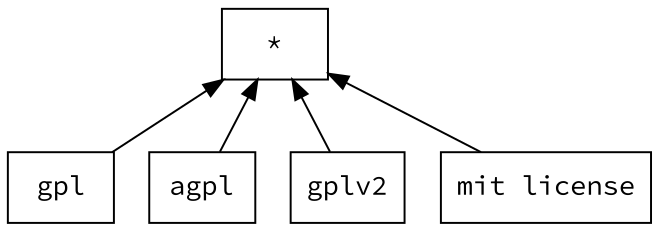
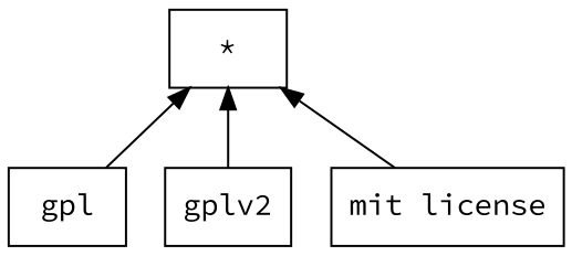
  digraph {
    fontname="Source Code Pro"
    rankdir=BT
    node [fontname="Source Code Pro" shape=record]
    edge [fontname="Source Code Pro"]
    n1 [label="{gpl}"]
    n2 [label="{*}"]
-   n3 [label="{agpl}"]
    n4 [label="{gplv2}"]
    n5 [label="{mit license}"]
    subgraph sub_1 {
      n1
      n2
-     n3
      n4
      n5
    }
    n1 -> n2
-   n3 -> n2
    n4 -> n2
    n5 -> n2
  }
